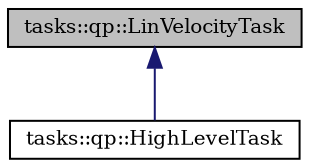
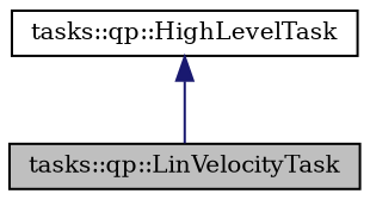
  digraph {
    fontname="DejaVu Serif"
    node [color=black fontname="DejaVu Serif" fontsize=10 shape=record style=filled]
    n1 [fillcolor=grey75 fontcolor=black height=0.2 label="tasks::qp::LinVelocityTask" width=0.4]
    n2 [fillcolor=white height=0.2 label="tasks::qp::HighLevelTask" width=0.4]
-   n1 -> n2 [color=midnightblue dir=back fontname="DejaVu Serif" fontsize=10 labelfontname=Helvetica labelfontsize=10 style=solid]
+   n2 -> n1 [color=midnightblue dir=back fontname="DejaVu Serif" fontsize=10 labelfontname=Helvetica labelfontsize=10 style=solid]
  }
